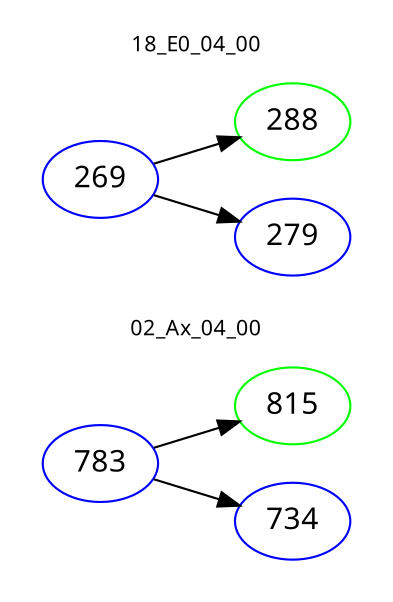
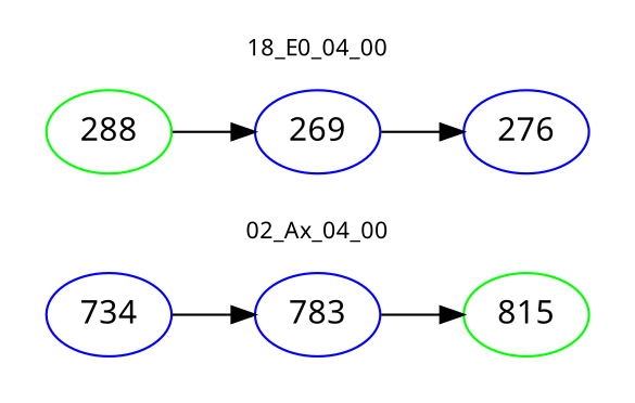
  digraph {
    fontname="Noto Sans"
    rankdir=LR
    node [color=blue fontname="Noto Sans"]
    edge [color=black fontname="Noto Sans"]
    n1 [label=734]
    n2 [label=783]
    n3 [color=green label=815]
-   n4 [label=279]
+   n4 [label=276]
    n5 [label=269]
    n6 [color=green label=288]
    subgraph cluster_1 {
      color=white
      fontsize=10
      label="02_Ax_04_00"
      n1
      n2
      n3
    }
    subgraph cluster_2 {
      color=white
      fontsize=10
      label="18_E0_04_00"
      n4
      n5
      n6
    }
-   n2 -> n1
+   n1 -> n2
    n2 -> n3
    n5 -> n4
-   n5 -> n6
+   n6 -> n5
  }
